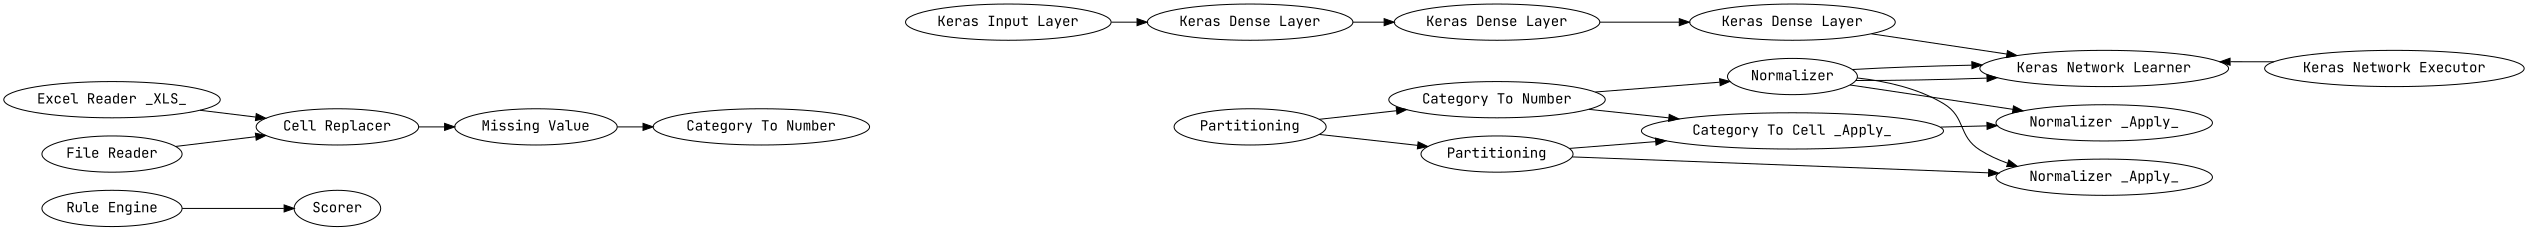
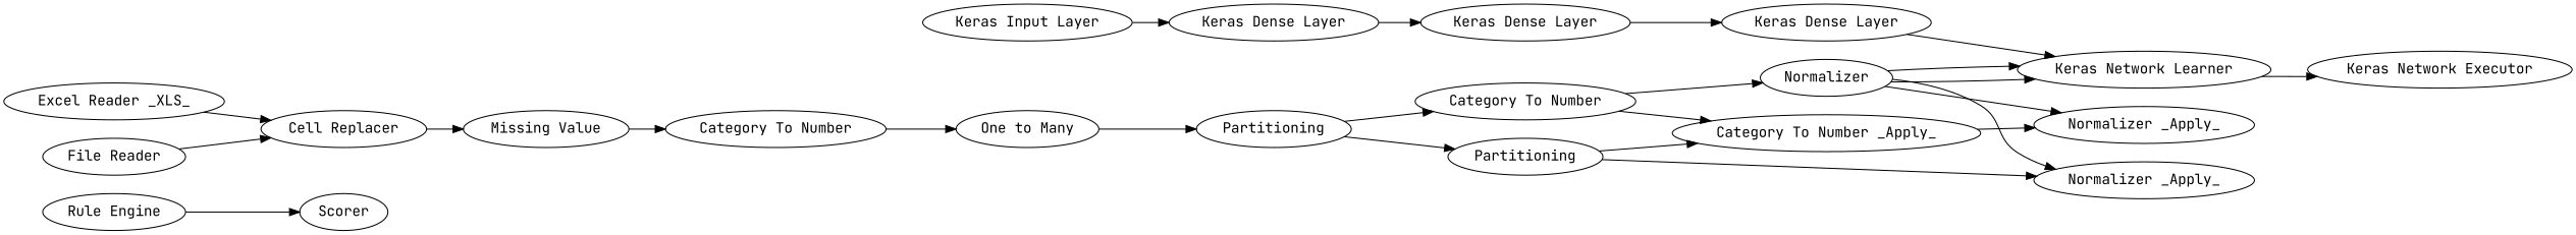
  digraph {
    fontname="JetBrains Mono"
    rankdir=LR
    node [fontname="JetBrains Mono"]
    edge [fontname="JetBrains Mono"]
    n1 [label="Rule Engine"]
    n2 [label=Scorer]
    n3 [label="Keras Network Learner"]
    n4 [label="Keras Network Executor"]
    n5 [label="Keras Dense Layer"]
    n6 [label="Keras Dense Layer"]
    n7 [label="Keras Input Layer"]
    n8 [label="Keras Dense Layer"]
    n9 [label="Excel Reader _XLS_"]
    n10 [label="Cell Replacer"]
    n11 [label="Missing Value"]
    n12 [label="File Reader"]
+   n13 [label="One to Many"]
    n14 [label=Partitioning]
    n15 [label=Partitioning]
    n16 [label="Category To Number"]
    n17 [label="Category To Number"]
    n18 [label="Normalizer _Apply_"]
-   n19 [label="Category To Cell _Apply_"]
+   n19 [label="Category To Number _Apply_"]
    n20 [label="Normalizer _Apply_"]
    n21 [label=Normalizer]
    n1 -> n2
-   n4 -> n3
+   n3 -> n4
    n5 -> n6
    n6 -> n3
    n7 -> n8
    n8 -> n5
    n9 -> n10
    n10 -> n11
    n11 -> n17
    n12 -> n10
+   n13 -> n14
    n14 -> n15
    n14 -> n16
    n15 -> n18
    n15 -> n19
    n16 -> n19
    n16 -> n21
+   n17 -> n13
    n19 -> n20
    n21 -> n3
    n21 -> n3
    n21 -> n18
    n21 -> n20
  }
